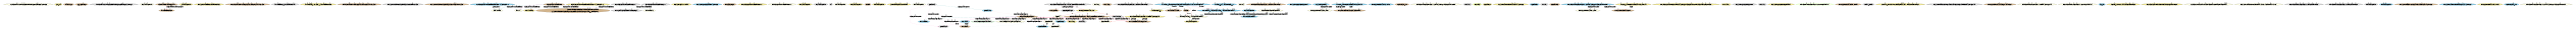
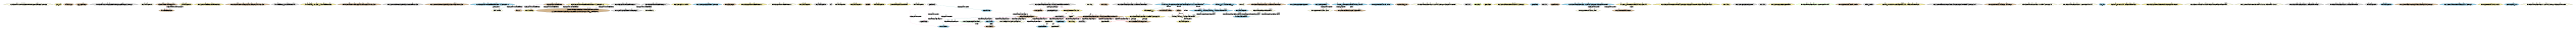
  digraph {
    node [cluster="Ninject.Infrastructure.FormatExtensions.Format(System.Type)" file="Target.cs" fillcolor=khaki span="0-0" style=filled]
    edge [arrowhead=onormal color=deeppink style=solid]
    n1 [cluster="Ninject.Infrastructure.Language.ExtensionsForType.GetAllBaseTypes(System.Type)" file="ExtensionsForType.cs" fillcolor=lightyellow label="Entry Ninject.Infrastructure.Language.ExtensionsForType.GetAllBaseTypes(System.Type)" span="37-37"]
    n2 [cluster="Ninject.Infrastructure.Language.ExtensionsForType.GetAllBaseTypes(System.Type)" file="ExtensionsForType.cs" label="type != null" span="39-39"]
    n3 [cluster="Ninject.Infrastructure.Language.ExtensionsForType.GetAllBaseTypes(System.Type)" file="ExtensionsForType.cs" fillcolor=tan label="yield return type;" span="41-41"]
    n4 [cluster="Ninject.Infrastructure.Language.ExtensionsForType.GetAllBaseTypes(System.Type)" file="ExtensionsForType.cs" fillcolor=tan label="type = type.BaseType" span="42-42"]
    n5 [cluster="Ninject.Infrastructure.Language.ExtensionsForType.GetAllBaseTypes(System.Type)" file="ExtensionsForType.cs" fillcolor=lightgrey label="Exit Ninject.Infrastructure.Language.ExtensionsForType.GetAllBaseTypes(System.Type)" span="37-37"]
    n6 [cluster="lambda expression" file="FormatExtensions.cs" fillcolor=lightyellow label="Entry lambda expression" span="42-42"]
    n7 [cluster="lambda expression" file="FormatExtensions.cs" fillcolor=tan label="this.weakReference.Target" span="42-42"]
    n8 [cluster="lambda expression" file="FormatExtensions.cs" label="Exit lambda expression" span="42-42"]
    n9 [cluster="System.WeakReference.WeakReference(object)" file="FormatExtensions.cs" label="Entry System.WeakReference.WeakReference(object)"]
    n10 [cluster="Ninject.Parameters.WeakPropertyValue.WeakPropertyValue(string, object)" file="FormatExtensions.cs" fillcolor=tan label="Entry Ninject.Parameters.WeakPropertyValue.WeakPropertyValue(string, object)" span="38-38"]
    n11 [cluster="Ninject.Parameters.WeakPropertyValue.WeakPropertyValue(string, object)" file="FormatExtensions.cs" fillcolor=lightgrey label="this.weakReference = new WeakReference(value)" span="41-41"]
    n12 [cluster="Ninject.Parameters.WeakPropertyValue.WeakPropertyValue(string, object)" file="FormatExtensions.cs" label="this.ValueCallback = (ctx, target) => this.weakReference.Target" span="42-42"]
    n13 [cluster="Ninject.Parameters.WeakPropertyValue.WeakPropertyValue(string, object)" file="FormatExtensions.cs" fillcolor=tan label="Exit Ninject.Parameters.WeakPropertyValue.WeakPropertyValue(string, object)" span="38-38"]
    n14 [file="FormatExtensions.cs" fillcolor=tan label="Ninject.Parameters.WeakPropertyValue" cluster="" span=""]
    n15 [cluster="System.Runtime.Remoting.RemotingServices.GetRealProxy(object)" file="InstanceReference.cs" fillcolor=lightgrey label="Entry System.Runtime.Remoting.RemotingServices.GetRealProxy(object)"]
    n16 [cluster="System.Runtime.Remoting.RemotingServices.IsTransparentProxy(object)" file="InstanceReference.cs" fillcolor=tan label="Entry System.Runtime.Remoting.RemotingServices.IsTransparentProxy(object)"]
    n17 [cluster="Ninject.Activation.InstanceReference.IfInstanceIs<T>(System.Action<T>)" file="InstanceReference.cs" fillcolor=skyblue label="Entry Ninject.Activation.InstanceReference.IfInstanceIs<T>(System.Action<T>)" span="69-69"]
    n18 [cluster="Ninject.Activation.InstanceReference.IfInstanceIs<T>(System.Action<T>)" file="InstanceReference.cs" fillcolor=lightyellow label="action((T)Instance)" span="72-72"]
-   n19 [cluster="Ninject.Activation.InstanceReference.IfInstanceIs<T>(System.Action<T>)" file="InstanceReference.cs" fillcolor=lightyellow label="this.Is<T>()" span="71-71"]
+   n19 [cluster="Ninject.Activation.InstanceReference.IfInstanceIs<T>(System.Action<T>)" file="InstanceReference.cs" fillcolor=tan label="this.Is<T>()" span="71-71"]
    n20 [cluster="Ninject.Activation.InstanceReference.IfInstanceIs<T>(System.Action<T>)" file="InstanceReference.cs" label="Exit Ninject.Activation.InstanceReference.IfInstanceIs<T>(System.Action<T>)" span="69-69"]
    n21 [cluster="Ninject.Activation.InstanceReference.As<T>()" file="InstanceReference.cs" fillcolor=lightgrey label="Entry Ninject.Activation.InstanceReference.As<T>()" span="59-59"]
    n22 [cluster="Ninject.Activation.InstanceReference.As<T>()" file="InstanceReference.cs" label="return (T)Instance;" span="61-61"]
    n23 [cluster="Ninject.Activation.InstanceReference.As<T>()" file="InstanceReference.cs" fillcolor=lightgrey label="Exit Ninject.Activation.InstanceReference.As<T>()" span="59-59"]
    n24 [cluster="System.Action<T>.Invoke(T)" file="InstanceReference.cs" label="Entry System.Action<T>.Invoke(T)"]
    n25 [cluster="System.Type.IsAssignableFrom(System.Type)" file="InstanceReference.cs" fillcolor=skyblue label="Entry System.Type.IsAssignableFrom(System.Type)"]
    n26 [cluster="object.GetType()" file="InstanceReference.cs" fillcolor=tan label="Entry object.GetType()"]
    n27 [cluster="Ninject.Activation.InstanceReference.Is<T>()" file="InstanceReference.cs" label="Entry Ninject.Activation.InstanceReference.Is<T>()" span="34-34"]
    n28 [cluster="Ninject.Activation.InstanceReference.Is<T>()" file="InstanceReference.cs" fillcolor=tan label="System.Runtime.Remoting.RemotingServices.IsTransparentProxy(Instance)\r\n                && System.Runtime.Remoting.RemotingServices.GetRealProxy(Instance).GetType().Name == ''RemotingProxy''" span="37-38"]
    n29 [cluster="Ninject.Activation.InstanceReference.Is<T>()" file="InstanceReference.cs" fillcolor=lightgrey label="return typeof(T).IsAssignableFrom(Instance.GetType());" span="44-44"]
    n30 [cluster="Ninject.Activation.InstanceReference.Is<T>()" file="InstanceReference.cs" fillcolor=lightyellow label="return Instance is T;" span="51-51"]
    n31 [cluster="Ninject.Activation.InstanceReference.Is<T>()" file="InstanceReference.cs" fillcolor=lightyellow label="Exit Ninject.Activation.InstanceReference.Is<T>()" span="34-34"]
    n32 [file="InstanceReference.cs" fillcolor=tan label="Ninject.Activation.InstanceReference" cluster="" span=""]
    n33 [cluster="lambda expression" file="StandardScopeCallbacks.cs" label="Entry lambda expression" span="34-34"]
    n34 [cluster="lambda expression" file="StandardScopeCallbacks.cs" fillcolor=lightgrey label="Entry lambda expression" span="24-24"]
    n35 [cluster="lambda expression" file="StandardScopeCallbacks.cs" fillcolor=lightgrey label=null span="24-24"]
    n36 [cluster="lambda expression" file="StandardScopeCallbacks.cs" fillcolor=lightyellow label="Exit lambda expression" span="24-24"]
    n37 [cluster="lambda expression" file="StandardScopeCallbacks.cs" label="Entry lambda expression" span="29-29"]
    n38 [cluster="lambda expression" file="StandardScopeCallbacks.cs" fillcolor=tan label="ctx.Kernel" span="29-29"]
    n39 [cluster="lambda expression" file="StandardScopeCallbacks.cs" label="Exit lambda expression" span="29-29"]
    n40 [cluster="lambda expression" file="StandardScopeCallbacks.cs" label="System.Threading.Thread.CurrentThread" span="34-34"]
    n41 [cluster="lambda expression" file="StandardScopeCallbacks.cs" fillcolor=lightyellow label="Exit lambda expression" span="34-34"]
    n42 [fillcolor=lightgrey label="TypeCode.Int64" span="39-39"]
    n43 [fillcolor=lightgrey label="TypeCode.Single" span="41-41"]
    n44 [fillcolor=tan label="return ''decimal'';" span="43-43"]
    n45 [fillcolor=skyblue label="return ''DateTime'';" span="44-44"]
    n46 [fillcolor=skyblue label="TypeCode.String" span="45-45"]
    n47 [fillcolor=tan label="Ninject.Planning.Targets.Target<T>" cluster="" span=""]
    n48 [fillcolor=lightyellow label="return ''long'';" span="39-39"]
    n49 [fillcolor=skyblue label="TypeCode.UInt64" span="40-40"]
    n50 [label="return ''ulong'';" span="40-40"]
    n51 [fillcolor=lightgrey label="return ''float'';" span="41-41"]
    n52 [fillcolor=lightyellow label="TypeCode.Double" span="42-42"]
    n53 [fillcolor=lightyellow label="TypeCode.Decimal" span="43-43"]
    n54 [fillcolor=skyblue label="TypeCode.DateTime" span="44-44"]
    n55 [fillcolor=skyblue label="return ''double'';" span="42-42"]
    n56 [fillcolor=tan label="return ''string'';" span="45-45"]
    n57 [fillcolor=tan label="return type.Name;" span="46-46"]
    n58 [cluster="Ninject.Planning.Targets.Target<T>.ReadConstraintFromTarget()" fillcolor=lightgrey label="Entry Ninject.Planning.Targets.Target<T>.ReadConstraintFromTarget()" span="316-316"]
    n59 [cluster="Ninject.Planning.Targets.Target<T>.ReadConstraintFromTarget()" fillcolor=skyblue label="var attributes = this.GetCustomAttributes(typeof(ConstraintAttribute), true) as ConstraintAttribute[]" span="318-318"]
    n60 [cluster="Ninject.Planning.Targets.Target<T>.ReadConstraintFromTarget()" label="attributes.Length == 1" span="323-323"]
    n61 [cluster="Ninject.Planning.Targets.Target<T>.ReadConstraintFromTarget()" fillcolor=tan label="return attributes[0].Matches;" span="324-324"]
    n62 [cluster="Ninject.Planning.Targets.Target<T>.ReadConstraintFromTarget()" fillcolor=skyblue label="return metadata => attributes.All(attribute => attribute.Matches(metadata));" span="326-326"]
    n63 [cluster="lambda expression" fillcolor=lightyellow label="attributes.All(attribute => attribute.Matches(metadata))" span="326-326"]
    n64 [cluster="lambda expression" fillcolor=skyblue label="attribute.Matches(metadata)" span="326-326"]
    n65 [cluster="lambda expression" label="Entry lambda expression" span="326-326"]
    n66 [cluster="Ninject.Planning.Targets.Target<T>.ReadConstraintFromTarget()" fillcolor=skyblue label="attributes == null || attributes.Length == 0" span="320-320"]
    n67 [cluster="Ninject.Planning.Targets.Target<T>.ReadConstraintFromTarget()" fillcolor=lightyellow label="return null;" span="321-321"]
    n68 [cluster="Ninject.Planning.Targets.Target<T>.ReadConstraintFromTarget()" fillcolor=tan label="Exit Ninject.Planning.Targets.Target<T>.ReadConstraintFromTarget()" span="316-316"]
    n69 [cluster="System.Type.GetGenericArguments()" fillcolor=skyblue label="Entry System.Type.GetGenericArguments()"]
    n70 [cluster="System.Type.Format()" fillcolor=skyblue label="Entry System.Type.Format()" span="7-7"]
    n71 [cluster="Ninject.Planning.Targets.Target<T>.GetValue(System.Type, Ninject.Activation.IContext)" fillcolor=lightyellow label="Ensure.ArgumentNotNull(parent, ''parent'')" span="282-282"]
    n72 [cluster="Ninject.Planning.Targets.Target<T>.GetValue(System.Type, Ninject.Activation.IContext)" fillcolor=tan label="return parent.Kernel.Resolve(request).SingleOrDefault();" span="286-286"]
    n73 [cluster="Ninject.Planning.Targets.Target<T>.GetValue(System.Type, Ninject.Activation.IContext)" fillcolor=skyblue label="Ensure.ArgumentNotNull(service, ''service'')" span="281-281"]
    n74 [cluster="Ninject.Planning.Targets.Target<T>.GetValue(System.Type, Ninject.Activation.IContext)" fillcolor=skyblue label="var request = parent.Request.CreateChild(service, parent, this)" span="284-284"]
    n75 [cluster="Ninject.Planning.Targets.Target<T>.GetValue(System.Type, Ninject.Activation.IContext)" fillcolor=tan label="request.IsUnique = true" span="285-285"]
    n76 [cluster="Ninject.Planning.Targets.Target<T>.GetValue(System.Type, Ninject.Activation.IContext)" fillcolor=lightyellow label="Exit Ninject.Planning.Targets.Target<T>.GetValue(System.Type, Ninject.Activation.IContext)" span="279-279"]
    n77 [fillcolor=lightgrey label="return sb.ToString();" span="25-25"]
    n78 [fillcolor=lightyellow label="TypeCode.Boolean" span="31-31"]
    n79 [fillcolor=lightgrey label="Type.GetTypeCode(type)" span="29-29"]
    n80 [fillcolor=lightgrey label="return ''bool'';" span="31-31"]
    n81 [fillcolor=lightyellow label="sb.Append('']'')" span="23-23"]
    n82 [cluster="Unk.All" color=green label="Entry Unk.All" span=""]
    n83 [label="TypeCode.Byte" span="34-34"]
    n84 [cluster="System.Collections.IEnumerable.CastSlow(System.Type)" label="Entry System.Collections.IEnumerable.CastSlow(System.Type)" span="23-23"]
    n85 [fillcolor=skyblue label="TypeCode.Int32" span="37-37"]
    n86 [fillcolor=lightgrey label="return ''int'';" span="37-37"]
    n87 [fillcolor=tan label="TypeCode.UInt32" span="38-38"]
    n88 [cluster="Ninject.Planning.Targets.Target<T>.GetValues(System.Type, Ninject.Activation.IContext)" fillcolor=lightyellow label="Ensure.ArgumentNotNull(parent, ''parent'')" span="266-266"]
    n89 [cluster="Ninject.Activation.IRequest.CreateChild(System.Type, Ninject.Activation.IContext, Ninject.Planning.Targets.ITarget)" label="Entry Ninject.Activation.IRequest.CreateChild(System.Type, Ninject.Activation.IContext, Ninject.Planning.Targets.ITarget)" span="106-106"]
    n90 [label="return ''ushort'';" span="36-36"]
    n91 [cluster="System.Type.GetGenericArguments()" fillcolor=lightgrey label="Entry System.Type.GetGenericArguments()"]
    n92 [fillcolor=lightgrey label="return ''uint'';" span="38-38"]
    n93 [cluster="System.Type.GetGenericTypeDefinition()" label="Entry System.Type.GetGenericTypeDefinition()"]
    n94 [cluster="Ninject.Planning.Targets.Target<T>.Target(System.Reflection.MemberInfo, T)" fillcolor=lightgrey label="Entry Ninject.Planning.Targets.Target<T>.Target(System.Reflection.MemberInfo, T)" span="99-99"]
    n95 [cluster="Ninject.Planning.Targets.Target<T>.Target(System.Reflection.MemberInfo, T)" label="Ensure.ArgumentNotNull(site, ''site'')" span="102-102"]
    n96 [cluster="Ninject.Planning.Targets.Target<T>.Target(System.Reflection.MemberInfo, T)" fillcolor=tan label="Exit Ninject.Planning.Targets.Target<T>.Target(System.Reflection.MemberInfo, T)" span="99-99"]
    n97 [cluster="Ninject.Planning.Targets.Target<T>.GetCustomAttributes(bool)" color=green community=0 fillcolor=lightgrey label="return Site.GetCustomAttributes(inherit);" prediction=0 span="173-173"]
    n98 [cluster="Ninject.Planning.Targets.Target<T>.GetCustomAttributes(bool)" color=green community=0 fillcolor=lightyellow label="Exit Ninject.Planning.Targets.Target<T>.GetCustomAttributes(bool)" prediction=1 span="165-165"]
    n99 [cluster="Ninject.Planning.Targets.Target<T>.Target(System.Reflection.MemberInfo, T)" fillcolor=tan label="Ensure.ArgumentNotNull(member, ''member'')" span="101-101"]
    n100 [cluster="Ninject.Planning.Targets.Target<T>.Target(System.Reflection.MemberInfo, T)" fillcolor=lightgrey label="Member = member" span="104-104"]
    n101 [cluster="Ninject.Planning.Targets.Target<T>.Target(System.Reflection.MemberInfo, T)" label="_constraint = new Future<Func<IBindingMetadata, bool>>(ReadConstraintFromTarget)" span="107-107"]
    n102 [cluster="System.Reflection.ICustomAttributeProvider.GetCustomAttributesExtended(System.Type, bool)" fillcolor=lightgrey label="Entry System.Reflection.ICustomAttributeProvider.GetCustomAttributesExtended(System.Type, bool)" span="35-35"]
    n103 [cluster="Ninject.Planning.Targets.Target<T>.IsDefined(System.Type, bool)" fillcolor=tan label="Ensure.ArgumentNotNull(attributeType, ''attributeType'')" span="196-196"]
    n104 [cluster="Ninject.Planning.Targets.Target<T>.IsDefined(System.Type, bool)" fillcolor=lightyellow label="Exit Ninject.Planning.Targets.Target<T>.IsDefined(System.Type, bool)" span="188-188"]
    n105 [cluster="Ninject.Planning.Targets.Target<T>.GetCustomAttributes(bool)" fillcolor=lightyellow label="Entry Ninject.Planning.Targets.Target<T>.GetCustomAttributes(bool)" span="165-165"]
    n106 [cluster="Ninject.Planning.Targets.Target<T>.IsDefined(System.Type, bool)" label="Entry Ninject.Planning.Targets.Target<T>.IsDefined(System.Type, bool)" span="188-188"]
    n107 [cluster="Ninject.Planning.Targets.Target<T>.IsDefined(System.Type, bool)" fillcolor=tan label="return Site.IsDefined(attributeType, inherit);" span="197-197"]
    n108 [cluster="Ninject.Planning.Targets.Target<T>.Target(System.Reflection.MemberInfo, T)" fillcolor=skyblue label="Site = site" span="105-105"]
    n109 [cluster="Ninject.Planning.Targets.Target<T>.Target(System.Reflection.MemberInfo, T)" label="_isOptional = new Future<bool>(ReadOptionalFromTarget)" span="108-108"]
    n110 [cluster="Ninject.Planning.Targets.Target<T>.GetValues(System.Type, Ninject.Activation.IContext)" fillcolor=skyblue label="Entry Ninject.Planning.Targets.Target<T>.GetValues(System.Type, Ninject.Activation.IContext)" span="263-263"]
    n111 [cluster="Ninject.Planning.Targets.Target<T>.GetValues(System.Type, Ninject.Activation.IContext)" fillcolor=tan label="return parent.Kernel.Resolve(request);" span="270-270"]
    n112 [cluster="Ninject.Syntax.IResolutionRoot.Resolve(Ninject.Activation.IRequest)" label="Entry Ninject.Syntax.IResolutionRoot.Resolve(Ninject.Activation.IRequest)" span="47-47"]
    n113 [cluster="Ninject.ConstraintAttribute.Matches(Ninject.Planning.Bindings.IBindingMetadata)" fillcolor=lightyellow label="Entry Ninject.ConstraintAttribute.Matches(Ninject.Planning.Bindings.IBindingMetadata)" span="27-27"]
    n114 [cluster="System.Collections.Generic.IEnumerable<TSource>.SingleOrDefault<TSource>()" fillcolor=lightyellow label="Entry System.Collections.Generic.IEnumerable<TSource>.SingleOrDefault<TSource>()"]
    n115 [cluster="Ninject.Planning.Targets.Target<T>.ReadOptionalFromTarget()" fillcolor=lightgrey label="Entry Ninject.Planning.Targets.Target<T>.ReadOptionalFromTarget()" span="299-299"]
    n116 [cluster="Ninject.Planning.Targets.Target<T>.ReadOptionalFromTarget()" fillcolor=lightyellow label="return Site.HasAttribute(typeof(OptionalAttribute));" span="307-307"]
    n117 [cluster="Ninject.Planning.Targets.Target<T>.ReadOptionalFromTarget()" fillcolor=lightgrey label="Exit Ninject.Planning.Targets.Target<T>.ReadOptionalFromTarget()" span="299-299"]
    n118 [cluster="lambda expression" fillcolor=skyblue label="Entry lambda expression" span="326-326"]
    n119 [cluster="lambda expression" fillcolor=lightgrey label="Exit lambda expression" span="326-326"]
    n120 [cluster="lambda expression" fillcolor=skyblue label="Exit lambda expression" span="326-326"]
    n121 [cluster="System.Reflection.ICustomAttributeProvider.HasAttribute(System.Type)" fillcolor=tan label="Entry System.Reflection.ICustomAttributeProvider.HasAttribute(System.Type)" span="24-24"]
    n122 [cluster="System.Collections.IEnumerable.ToArraySlow(System.Type)" fillcolor=skyblue label="Entry System.Collections.IEnumerable.ToArraySlow(System.Type)" span="33-33"]
    n123 [cluster="Ninject.Planning.Targets.Target<T>.GetValues(System.Type, Ninject.Activation.IContext)" label="Ensure.ArgumentNotNull(service, ''service'')" span="265-265"]
    n124 [cluster="Ninject.Planning.Targets.Target<T>.GetValues(System.Type, Ninject.Activation.IContext)" label="var request = parent.Request.CreateChild(service, parent, this)" span="268-268"]
    n125 [cluster="Ninject.Planning.Targets.Target<T>.GetValues(System.Type, Ninject.Activation.IContext)" fillcolor=skyblue label="request.IsOptional = true" span="269-269"]
    n126 [cluster="Ninject.Planning.Targets.Target<T>.GetValues(System.Type, Ninject.Activation.IContext)" fillcolor=lightyellow label="Exit Ninject.Planning.Targets.Target<T>.GetValues(System.Type, Ninject.Activation.IContext)" span="263-263"]
    n127 [fillcolor=tan label=attributes cluster="" span=""]
    n128 [fillcolor=lightyellow label="Ninject.Planning.Bindings.IBindingMetadata" cluster="" span=""]
    n14 -> n7 [arrowhead=normal label="Ninject.Parameters.WeakPropertyValue"]
    n17 -> n18 [arrowhead=normal color=teal label="System.Action<T>" style=dashed]
    n32 -> n18 [color=teal label="Ninject.Activation.InstanceReference"]
    n32 -> n19 [arrowhead=odot label="Ninject.Activation.InstanceReference"]
    n32 -> n22 [arrowhead=normal color=red label="Ninject.Activation.InstanceReference" style=dotted]
    n32 -> n28 [color=teal label="Ninject.Activation.InstanceReference" style=dashed]
    n32 -> n29 [label="Ninject.Activation.InstanceReference" style=dashed]
    n32 -> n30 [color=teal label="Ninject.Activation.InstanceReference" style=dashed]
    n42 -> n43 [arrowhead=normal label="Ninject.Activation.IContext" style=dashed]
    n42 -> n44 [arrowhead=normal label="Ninject.Activation.IContext" style=dotted]
    n42 -> n45 [arrowhead=odot label="Ninject.Activation.IContext" style=dashed]
    n42 -> n46 [arrowhead=odot color=teal label="Ninject.Activation.IContext"]
    n46 -> n47 [arrowhead=normal color=red label="Ninject.Planning.Targets.Target<T>" style=dotted]
    n47 -> n43 [arrowhead=odot label="Ninject.Planning.Targets.Target<T>" style=dotted]
    n47 -> n44 [arrowhead=odot color=teal label="Ninject.Planning.Targets.Target<T>" style=dotted]
    n47 -> n45 [arrowhead=odot color=teal label="Ninject.Planning.Targets.Target<T>"]
    n47 -> n49 [arrowhead=normal color=teal label="Ninject.Planning.Targets.Target<T>" style=dashed]
    n47 -> n50 [arrowhead=normal color=red label="Ninject.Planning.Targets.Target<T>"]
    n47 -> n51 [arrowhead=odot label="Ninject.Planning.Targets.Target<T>"]
    n47 -> n52 [arrowhead=odot color=red label="Ninject.Planning.Targets.Target<T>" style=dashed]
    n47 -> n55 [arrowhead=normal label="Ninject.Planning.Targets.Target<T>"]
    n47 -> n78 [arrowhead=odot color=red label="Ninject.Planning.Targets.Target<T>" style=dashed]
    n47 -> n97 [arrowhead=normal label="Ninject.Planning.Targets.Target<T>" style=dashed]
    n47 -> n107 [arrowhead=normal label="Ninject.Planning.Targets.Target<T>"]
    n47 -> n116 [arrowhead=normal label="Ninject.Planning.Targets.Target<T>" style=dotted]
    n52 -> n53 [arrowhead=odot color=teal label=gtd style=dotted]
    n52 -> n54 [color=red label=gtd style=dotted]
    n55 -> n44 [color=teal label=request style=dotted]
-   n55 -> n43 [label=service style=dashed]
+   n55 -> n45 [label=service style=dashed]
    n59 -> n60 [arrowhead=odot color=teal label=attributes]
    n59 -> n61 [color=red label=attributes style=dotted]
    n59 -> n62 [label=attributes]
    n59 -> n63 [arrowhead=odot color=red label=attributes]
    n62 -> n63 [color=teal label="Ninject.Planning.Bindings.IBindingMetadata"]
    n62 -> n64 [color=red label="Ninject.Planning.Bindings.IBindingMetadata" style=dotted]
    n63 -> n65 [color=teal label="lambda expression" style=dashed]
    n70 -> n71 [arrowhead=normal label="Ninject.Activation.IContext"]
    n70 -> n72 [arrowhead=normal color=red label="Ninject.Type.IContext" style=dashed]
    n74 -> n72 [arrowhead=odot color=teal label=request style=dashed]
    n77 -> n78 [arrowhead=normal color=red label="System.Type"]
    n94 -> n57 [color=red label="System.Type" style=dashed]
    n94 -> n79 [arrowhead=odot color=red label="System.Type" style=dashed]
    n94 -> n95 [arrowhead=normal label=T]
    n95 -> n77 [color=red label=sb]
    n95 -> n81 [arrowhead=odot color=red label=sb]
    n95 -> n96 [label=sb style=dashed]
    n106 -> n107 [arrowhead=odot color=red label="System.Type" style=dotted]
    n110 -> n88 [label="Ninject.Activation.IContext" style=dashed]
    n110 -> n111 [arrowhead=odot label="Ninject.Activation.IContext" style=dotted]
    n118 -> n64 [color=teal label="Ninject.Planning.Bindings.IBindingMetadata" style=dashed]
    n124 -> n111 [arrowhead=normal color=red label=request style=dotted]
    n127 -> n63 [arrowhead=odot color=red label=attributes]
    n128 -> n64 [color=teal label="Ninject.Planning.Bindings.IBindingMetadata"]
  }
